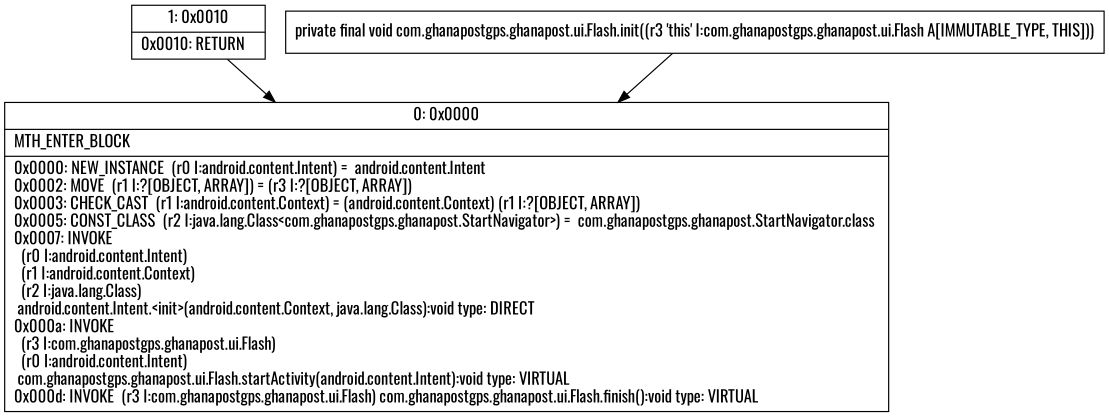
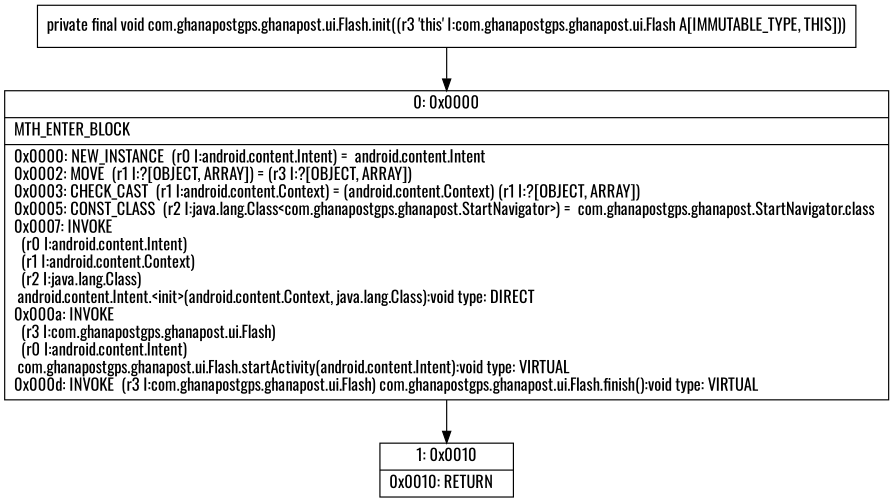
  digraph {
    fontname=Oswald
    node [shape=record fontname=Oswald]
    edge [fontname=Oswald]
    n1 [label="{0\:\ 0x0000|MTH_ENTER_BLOCK\l|0x0000: NEW_INSTANCE  (r0 I:android.content.Intent) =  android.content.Intent \l0x0002: MOVE  (r1 I:?[OBJECT, ARRAY]) = (r3 I:?[OBJECT, ARRAY]) \l0x0003: CHECK_CAST  (r1 I:android.content.Context) = (android.content.Context) (r1 I:?[OBJECT, ARRAY]) \l0x0005: CONST_CLASS  (r2 I:java.lang.Class\<com.ghanapostgps.ghanapost.StartNavigator\>) =  com.ghanapostgps.ghanapost.StartNavigator.class \l0x0007: INVOKE  \l  (r0 I:android.content.Intent)\l  (r1 I:android.content.Context)\l  (r2 I:java.lang.Class)\l android.content.Intent.\<init\>(android.content.Context, java.lang.Class):void type: DIRECT \l0x000a: INVOKE  \l  (r3 I:com.ghanapostgps.ghanapost.ui.Flash)\l  (r0 I:android.content.Intent)\l com.ghanapostgps.ghanapost.ui.Flash.startActivity(android.content.Intent):void type: VIRTUAL \l0x000d: INVOKE  (r3 I:com.ghanapostgps.ghanapost.ui.Flash) com.ghanapostgps.ghanapost.ui.Flash.finish():void type: VIRTUAL \l}"]
    n2 [label="{1\:\ 0x0010|0x0010: RETURN   \l}"]
    n3 [label="{private final void com.ghanapostgps.ghanapost.ui.Flash.init((r3 'this' I:com.ghanapostgps.ghanapost.ui.Flash A[IMMUTABLE_TYPE, THIS])) }"]
-   n2 -> n1
+   n1 -> n2
    n3 -> n1
  }
